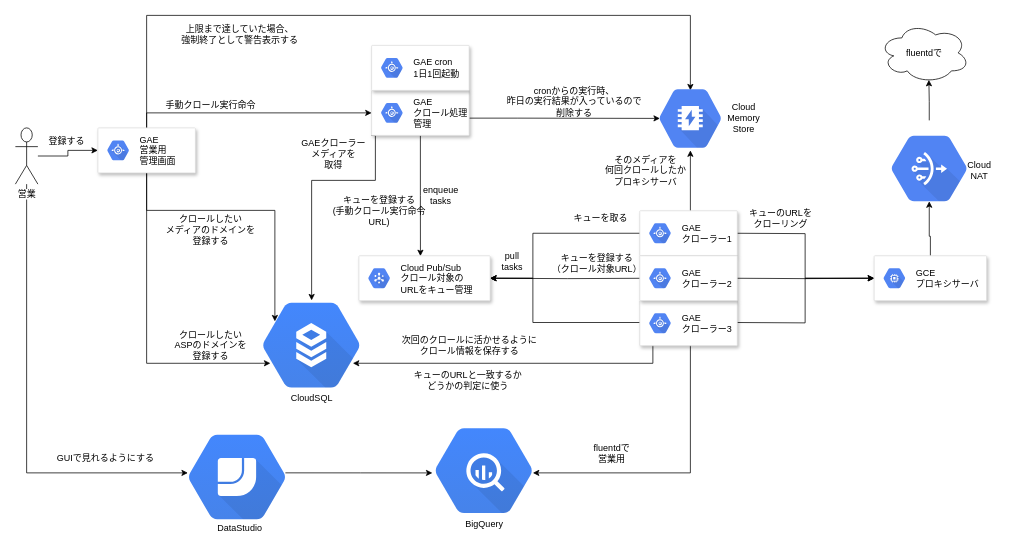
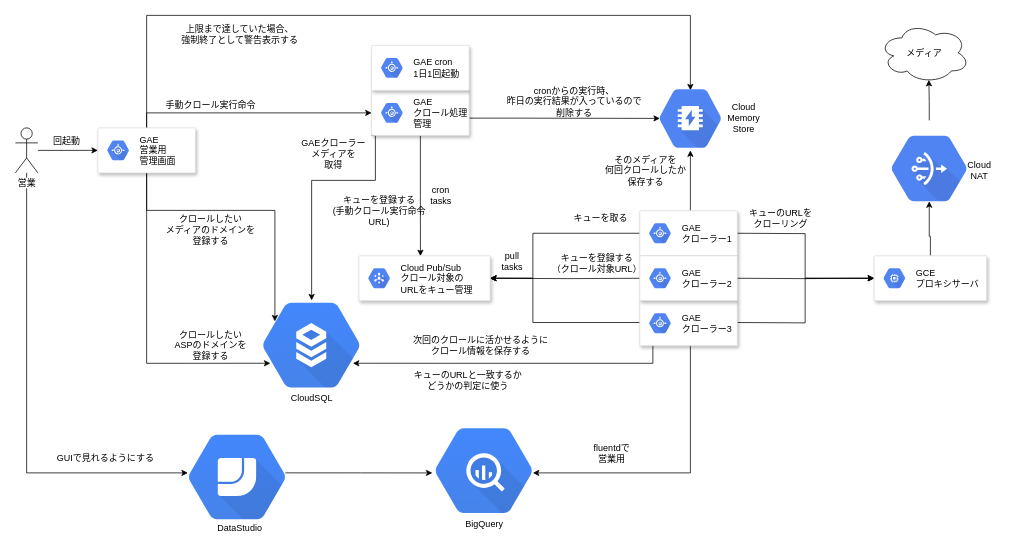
  <mxCell id="0" />
  <mxCell id="1" parent="0" />
  <mxCell id="2" style="edgeStyle=orthogonalEdgeStyle;rounded=0;orthogonalLoop=1;jettySize=auto;html=1;entryX=0;entryY=0.7;entryDx=0;entryDy=0;startArrow=none;startFill=0;exitX=0.5;exitY=1;exitDx=0;exitDy=0;" parent="1" source="34" edge="1"><mxGeometry relative="1" as="geometry"><Array as="points"><mxPoint x="195" y="484" /></Array><mxPoint x="240" y="240" as="sourcePoint" /><mxPoint x="360" y="483.85" as="targetPoint" /></mxGeometry></mxCell>
  <mxCell id="3" style="edgeStyle=orthogonalEdgeStyle;rounded=0;orthogonalLoop=1;jettySize=auto;html=1;entryX=0;entryY=0.5;entryDx=0;entryDy=0;startArrow=none;startFill=0;" parent="1" source="5" edge="1"><mxGeometry relative="1" as="geometry"><Array as="points"><mxPoint x="35" y="630" /></Array><mxPoint x="250" y="630" as="targetPoint" /></mxGeometry></mxCell>
  <mxCell id="4" style="edgeStyle=orthogonalEdgeStyle;rounded=0;orthogonalLoop=1;jettySize=auto;html=1;entryX=0;entryY=0.5;entryDx=0;entryDy=0;" parent="1" source="5" target="34" edge="1"><mxGeometry relative="1" as="geometry" /></mxCell>
- <mxCell id="5" value="営業" style="shape=umlActor;verticalLabelPosition=bottom;labelBackgroundColor=#ffffff;verticalAlign=top;html=1;outlineConnect=0;" parent="1" vertex="1"><mxGeometry x="20" y="170" width="30" height="75" as="geometry" /></mxCell>
+ <mxCell id="5" value="営業" style="shape=umlActor;verticalLabelPosition=bottom;labelBackgroundColor=#ffffff;verticalAlign=top;html=1;outlineConnect=0;" parent="1" vertex="1"><mxGeometry x="20" y="170" width="30" height="60" as="geometry" /></mxCell>
  <mxCell id="6" style="edgeStyle=orthogonalEdgeStyle;rounded=0;orthogonalLoop=1;jettySize=auto;html=1;entryX=0.469;entryY=0.008;entryDx=0;entryDy=0;entryPerimeter=0;exitX=0.5;exitY=1;exitDx=0;exitDy=0;" parent="1" source="39" target="43" edge="1"><mxGeometry relative="1" as="geometry"><mxPoint x="560" y="230" as="sourcePoint" /><mxPoint x="560" y="330" as="targetPoint" /></mxGeometry></mxCell>
  <mxCell id="7" style="edgeStyle=orthogonalEdgeStyle;rounded=0;orthogonalLoop=1;jettySize=auto;html=1;startArrow=none;startFill=0;exitX=0;exitY=1;exitDx=0;exitDy=0;" parent="1" source="39" edge="1"><mxGeometry relative="1" as="geometry"><mxPoint x="500" y="200" as="sourcePoint" /><mxPoint x="415" y="400" as="targetPoint" /><Array as="points"><mxPoint x="500" y="180" /><mxPoint x="500" y="240" /><mxPoint x="415" y="240" /></Array></mxGeometry></mxCell>
  <mxCell id="8" value="GAEクローラー&lt;br&gt;メディアを&lt;br&gt;取得" style="text;html=1;align=center;verticalAlign=middle;resizable=0;points=[];autosize=1;" parent="1" vertex="1"><mxGeometry x="409" y="180" width="70" height="50" as="geometry" /></mxCell>
- <mxCell id="9" value="fluentdで" style="ellipse;shape=cloud;whiteSpace=wrap;html=1;" parent="1" vertex="1"><mxGeometry x="1172" y="30" width="120" height="80" as="geometry" /></mxCell>
+ <mxCell id="9" value="メディア" style="ellipse;shape=cloud;whiteSpace=wrap;html=1;" parent="1" vertex="1"><mxGeometry x="1172" y="30" width="120" height="80" as="geometry" /></mxCell>
  <mxCell id="10" style="edgeStyle=orthogonalEdgeStyle;rounded=0;orthogonalLoop=1;jettySize=auto;html=1;entryX=-0.031;entryY=0.527;entryDx=0;entryDy=0;startArrow=none;startFill=0;entryPerimeter=0;exitX=1;exitY=0.451;exitDx=0;exitDy=0;exitPerimeter=0;" parent="1" source="67" target="65" edge="1"><mxGeometry relative="1" as="geometry"><Array as="points" /><mxPoint x="400" y="630" as="sourcePoint" /><mxPoint x="590" y="630" as="targetPoint" /></mxGeometry></mxCell>
  <mxCell id="11" value="GUIで見れるようにする" style="text;html=1;align=center;verticalAlign=middle;resizable=0;points=[];autosize=1;" parent="1" vertex="1"><mxGeometry x="70" y="600" width="140" height="20" as="geometry" /></mxCell>
  <mxCell id="12" style="edgeStyle=orthogonalEdgeStyle;rounded=0;orthogonalLoop=1;jettySize=auto;html=1;entryX=0;entryY=0.5;entryDx=0;entryDy=0;startArrow=none;startFill=0;" parent="1" target="60" edge="1"><mxGeometry relative="1" as="geometry"><mxPoint x="980" y="429.5" as="sourcePoint" /></mxGeometry></mxCell>
  <mxCell id="13" style="edgeStyle=orthogonalEdgeStyle;rounded=0;orthogonalLoop=1;jettySize=auto;html=1;startArrow=none;startFill=0;" parent="1" edge="1"><mxGeometry relative="1" as="geometry"><Array as="points"><mxPoint x="920" y="630" /></Array><mxPoint x="920" y="459.5" as="sourcePoint" /><mxPoint x="710" y="630" as="targetPoint" /></mxGeometry></mxCell>
  <mxCell id="14" style="edgeStyle=orthogonalEdgeStyle;rounded=0;orthogonalLoop=1;jettySize=auto;html=1;entryX=1;entryY=0.7;entryDx=0;entryDy=0;startArrow=none;startFill=0;" parent="1" edge="1"><mxGeometry relative="1" as="geometry"><Array as="points"><mxPoint x="870" y="484" /></Array><mxPoint x="870" y="459.5" as="sourcePoint" /><mxPoint x="470" y="483.85" as="targetPoint" /></mxGeometry></mxCell>
  <mxCell id="15" style="edgeStyle=orthogonalEdgeStyle;rounded=0;orthogonalLoop=1;jettySize=auto;html=1;entryX=1;entryY=0.5;entryDx=0;entryDy=0;" parent="1" target="43" edge="1"><mxGeometry relative="1" as="geometry"><mxPoint x="860" y="429.5" as="sourcePoint" /><Array as="points"><mxPoint x="710" y="430" /><mxPoint x="710" y="371" /></Array></mxGeometry></mxCell>
  <mxCell id="16" value="キューを登録する&lt;br&gt;(手動クロール実行命令&lt;br&gt;URL)" style="text;html=1;align=center;verticalAlign=middle;resizable=0;points=[];autosize=1;" parent="1" vertex="1"><mxGeometry x="450" y="256" width="110" height="50" as="geometry" /></mxCell>
  <mxCell id="17" style="edgeStyle=orthogonalEdgeStyle;rounded=0;orthogonalLoop=1;jettySize=auto;html=1;entryX=0;entryY=0.5;entryDx=0;entryDy=0;startArrow=none;startFill=0;" parent="1" target="60" edge="1"><mxGeometry relative="1" as="geometry"><mxPoint x="980" y="310.5" as="sourcePoint" /></mxGeometry></mxCell>
  <mxCell id="18" style="edgeStyle=orthogonalEdgeStyle;rounded=0;orthogonalLoop=1;jettySize=auto;html=1;entryX=1;entryY=0.5;entryDx=0;entryDy=0;" parent="1" target="43" edge="1"><mxGeometry relative="1" as="geometry"><mxPoint x="860" y="310.5" as="sourcePoint" /><Array as="points"><mxPoint x="710" y="311" /><mxPoint x="710" y="371" /></Array></mxGeometry></mxCell>
  <mxCell id="19" style="edgeStyle=orthogonalEdgeStyle;rounded=0;orthogonalLoop=1;jettySize=auto;html=1;" parent="1" edge="1"><mxGeometry relative="1" as="geometry"><mxPoint x="920" y="280.5" as="sourcePoint" /><mxPoint x="920" y="200" as="targetPoint" /></mxGeometry></mxCell>
  <mxCell id="20" style="edgeStyle=orthogonalEdgeStyle;rounded=0;orthogonalLoop=1;jettySize=auto;html=1;entryX=0;entryY=0.5;entryDx=0;entryDy=0;startArrow=none;startFill=0;" parent="1" target="60" edge="1"><mxGeometry relative="1" as="geometry"><mxPoint x="980" y="370.5" as="sourcePoint" /></mxGeometry></mxCell>
  <mxCell id="21" style="edgeStyle=orthogonalEdgeStyle;rounded=0;orthogonalLoop=1;jettySize=auto;html=1;entryX=1;entryY=0.5;entryDx=0;entryDy=0;" parent="1" target="43" edge="1"><mxGeometry relative="1" as="geometry"><mxPoint x="860" y="370.5" as="sourcePoint" /></mxGeometry></mxCell>
  <mxCell id="22" value="キューを取る" style="text;html=1;align=center;verticalAlign=middle;resizable=0;points=[];autosize=1;" parent="1" vertex="1"><mxGeometry x="755" y="280.5" width="90" height="20" as="geometry" /></mxCell>
  <mxCell id="23" value="キューを登録する&lt;br&gt;（クロール対象URL）" style="text;html=1;align=center;verticalAlign=middle;resizable=0;points=[];autosize=1;" parent="1" vertex="1"><mxGeometry x="725" y="335.5" width="140" height="30" as="geometry" /></mxCell>
- <mxCell id="24" value="そのメディアを&lt;br&gt;何回クロールしたか&lt;br&gt;プロキシサーバ" style="text;html=1;align=center;verticalAlign=middle;resizable=0;points=[];autosize=1;" parent="1" vertex="1"><mxGeometry x="800" y="202" width="120" height="50" as="geometry" /></mxCell>
+ <mxCell id="24" value="そのメディアを&lt;br&gt;何回クロールしたか&lt;br&gt;保存する" style="text;html=1;align=center;verticalAlign=middle;resizable=0;points=[];autosize=1;" parent="1" vertex="1"><mxGeometry x="800" y="202" width="120" height="50" as="geometry" /></mxCell>
  <mxCell id="25" value="キューのURLを&lt;br&gt;クローリング" style="text;html=1;align=center;verticalAlign=middle;resizable=0;points=[];autosize=1;" parent="1" vertex="1"><mxGeometry x="990" y="275.5" width="100" height="30" as="geometry" /></mxCell>
  <mxCell id="26" value="fluentdで&lt;br&gt;営業用" style="text;html=1;align=center;verticalAlign=middle;resizable=0;points=[];autosize=1;" parent="1" vertex="1"><mxGeometry x="785" y="589" width="60" height="30" as="geometry" /></mxCell>
  <mxCell id="27" value="クロールしたい&lt;br&gt;メディアのドメインを&lt;br&gt;登録する" style="text;html=1;align=center;verticalAlign=middle;resizable=0;points=[];autosize=1;" parent="1" vertex="1"><mxGeometry x="215" y="280.5" width="130" height="50" as="geometry" /></mxCell>
  <mxCell id="28" value="クロールしたい&lt;br&gt;ASPのドメインを&lt;br&gt;登録する" style="text;html=1;align=center;verticalAlign=middle;resizable=0;points=[];autosize=1;" parent="1" vertex="1"><mxGeometry x="225" y="434.75" width="110" height="50" as="geometry" /></mxCell>
- <mxCell id="29" value="登録する" style="text;html=1;align=center;verticalAlign=middle;resizable=0;points=[];autosize=1;" parent="1" vertex="1"><mxGeometry x="58" y="178" width="60" height="20" as="geometry" /></mxCell>
- <mxCell id="30" value="次回のクロールに活かせるように&lt;br&gt;クロール情報を保存する" style="text;html=1;align=center;verticalAlign=middle;resizable=0;points=[];autosize=1;" parent="1" vertex="1"><mxGeometry x="530" y="444.75" width="190" height="30" as="geometry" /></mxCell>
+ <mxCell id="29" value="回起動" style="text;html=1;align=center;verticalAlign=middle;resizable=0;points=[];autosize=1;" parent="1" vertex="1"><mxGeometry x="58" y="178" width="60" height="20" as="geometry" /></mxCell>
+ <mxCell id="30" value="次回のクロールに活かせるように&lt;br&gt;クロール情報を保存する" style="text;html=1;align=center;verticalAlign=middle;resizable=0;points=[];autosize=1;" parent="1" vertex="1"><mxGeometry x="545" y="444.75" width="190" height="30" as="geometry" /></mxCell>
  <mxCell id="31" style="edgeStyle=orthogonalEdgeStyle;rounded=0;orthogonalLoop=1;jettySize=auto;html=1;entryX=0;entryY=0.5;entryDx=0;entryDy=0;" parent="1" source="34" target="39" edge="1"><mxGeometry relative="1" as="geometry"><Array as="points"><mxPoint x="195" y="150" /></Array></mxGeometry></mxCell>
  <mxCell id="32" style="edgeStyle=orthogonalEdgeStyle;rounded=0;orthogonalLoop=1;jettySize=auto;html=1;entryX=0.124;entryY=0.219;entryDx=0;entryDy=0;entryPerimeter=0;" parent="1" source="34" target="36" edge="1"><mxGeometry relative="1" as="geometry"><Array as="points"><mxPoint x="195" y="280" /><mxPoint x="366" y="280" /></Array></mxGeometry></mxCell>
  <mxCell id="33" style="edgeStyle=orthogonalEdgeStyle;rounded=0;orthogonalLoop=1;jettySize=auto;html=1;entryX=0.5;entryY=0;entryDx=0;entryDy=0;" parent="1" source="34" edge="1"><mxGeometry relative="1" as="geometry"><mxPoint x="920" as="targetPoint" y="120" /><Array as="points"><mxPoint x="195" y="20" /><mxPoint x="920" y="20" /></Array></mxGeometry></mxCell>
  <mxCell id="34" value="" style="strokeColor=#dddddd;shadow=1;strokeWidth=1;rounded=1;absoluteArcSize=1;arcSize=2;" parent="1" vertex="1"><mxGeometry x="130" y="170" width="130" height="60" as="geometry" /></mxCell>
  <mxCell id="35" value="&lt;font color=&quot;#000000&quot;&gt;GAE&lt;br&gt;営業用&lt;br&gt;管理画面&lt;br&gt;&lt;/font&gt;" style="dashed=0;connectable=0;html=1;fillColor=#5184F3;strokeColor=none;shape=mxgraph.gcp2.hexIcon;prIcon=app_engine;part=1;labelPosition=right;verticalLabelPosition=middle;align=left;verticalAlign=middle;spacingLeft=5;fontColor=#999999;fontSize=12;" parent="34" vertex="1"><mxGeometry y="0.5" width="44" height="39" relative="1" as="geometry"><mxPoint x="5" y="-19.5" as="offset" /></mxGeometry></mxCell>
  <mxCell id="36" value="" style="shape=mxgraph.gcp.storage_databases.cloud_sql;html=1;fillColor=#4387FD;gradientColor=#4683EA;strokeColor=none;verticalLabelPosition=bottom;verticalAlign=top;align=center;" parent="1" vertex="1"><mxGeometry x="350" y="403.25" width="129" height="113" as="geometry" /></mxCell>
  <mxCell id="37" value="CloudSQL" style="text;html=1;align=center;verticalAlign=middle;resizable=0;points=[];autosize=1;" parent="1" vertex="1"><mxGeometry x="380" y="520" width="70" height="20" as="geometry" /></mxCell>
  <mxCell id="38" style="edgeStyle=orthogonalEdgeStyle;rounded=0;orthogonalLoop=1;jettySize=auto;html=1;entryX=0.175;entryY=0.5;entryDx=0;entryDy=0;entryPerimeter=0;" parent="1" source="39" target="51" edge="1"><mxGeometry relative="1" as="geometry"><Array as="points"><mxPoint x="690" y="157" /><mxPoint x="690" y="157" /></Array></mxGeometry></mxCell>
  <mxCell id="39" value="" style="strokeColor=#dddddd;shadow=1;strokeWidth=1;rounded=1;absoluteArcSize=1;arcSize=2;" parent="1" vertex="1"><mxGeometry x="495" width="130" height="60" as="geometry" y="120" /></mxCell>
  <mxCell id="40" value="&lt;font color=&quot;#000000&quot;&gt;GAE&lt;br&gt;クロール処理&lt;br&gt;管理&lt;br&gt;&lt;/font&gt;" style="dashed=0;connectable=0;html=1;fillColor=#5184F3;strokeColor=none;shape=mxgraph.gcp2.hexIcon;prIcon=app_engine;part=1;labelPosition=right;verticalLabelPosition=middle;align=left;verticalAlign=middle;spacingLeft=5;fontColor=#999999;fontSize=12;" parent="39" vertex="1"><mxGeometry y="0.5" width="44" height="39" relative="1" as="geometry"><mxPoint x="5" y="-19.5" as="offset" /></mxGeometry></mxCell>
  <mxCell id="41" value="" style="strokeColor=#dddddd;shadow=1;strokeWidth=1;rounded=1;absoluteArcSize=1;arcSize=2;" parent="1" vertex="1"><mxGeometry x="495" y="60" width="130" height="60" as="geometry" /></mxCell>
  <mxCell id="42" value="&lt;font color=&quot;#000000&quot;&gt;GAE cron&lt;br&gt;1日1回起動&lt;br&gt;&lt;/font&gt;" style="dashed=0;connectable=0;html=1;fillColor=#5184F3;strokeColor=none;shape=mxgraph.gcp2.hexIcon;prIcon=app_engine;part=1;labelPosition=right;verticalLabelPosition=middle;align=left;verticalAlign=middle;spacingLeft=5;fontColor=#999999;fontSize=12;" parent="41" vertex="1"><mxGeometry y="0.5" width="44" height="39" relative="1" as="geometry"><mxPoint x="5" y="-19.5" as="offset" /></mxGeometry></mxCell>
  <mxCell id="43" value="" style="strokeColor=#dddddd;shadow=1;strokeWidth=1;rounded=1;absoluteArcSize=1;arcSize=2;" parent="1" vertex="1"><mxGeometry x="478" y="340.5" width="175" height="60" as="geometry" /></mxCell>
  <mxCell id="44" value="&lt;font color=&quot;#000000&quot;&gt;Cloud Pub/Sub&lt;br&gt;クロール対象の&lt;br&gt;URLをキュー管理&lt;br&gt;&lt;/font&gt;" style="dashed=0;connectable=0;html=1;fillColor=#5184F3;strokeColor=none;shape=mxgraph.gcp2.hexIcon;prIcon=cloud_pubsub;part=1;labelPosition=right;verticalLabelPosition=middle;align=left;verticalAlign=middle;spacingLeft=5;fontColor=#999999;fontSize=12;" parent="43" vertex="1"><mxGeometry y="0.5" width="44" height="39" relative="1" as="geometry"><mxPoint x="5" y="-19.5" as="offset" /></mxGeometry></mxCell>
  <mxCell id="45" value="手動クロール実行命令" style="text;html=1;align=center;verticalAlign=middle;resizable=0;points=[];autosize=1;" parent="1" vertex="1"><mxGeometry x="210" y="130" width="140" height="20" as="geometry" /></mxCell>
  <mxCell id="46" value="キューのURLと一致するか&lt;br&gt;どうかの判定に使う" style="text;html=1;align=center;verticalAlign=middle;resizable=0;points=[];autosize=1;" parent="1" vertex="1"><mxGeometry x="543" y="492" width="160" height="30" as="geometry" /></mxCell>
  <mxCell id="47" value="cronからの実行時、&lt;br&gt;昨日の実行結果が入っているので&lt;br&gt;削除する" style="text;html=1;align=center;verticalAlign=middle;resizable=0;points=[];autosize=1;" parent="1" vertex="1"><mxGeometry x="665" y="110" width="200" height="50" as="geometry" /></mxCell>
  <mxCell id="48" value="上限まで達していた場合、&lt;br&gt;強制終了として警告表示する" style="text;html=1;align=center;verticalAlign=middle;resizable=0;points=[];autosize=1;" parent="1" vertex="1"><mxGeometry x="234" y="30" width="170" height="30" as="geometry" /></mxCell>
- <mxCell id="49" value="enqueue&lt;br&gt;tasks" style="text;html=1;align=center;verticalAlign=middle;resizable=0;points=[];autosize=1;" parent="1" vertex="1"><mxGeometry x="557" y="245" width="60" height="30" as="geometry" /></mxCell>
+ <mxCell id="49" value="cron&lt;br&gt;tasks" style="text;html=1;align=center;verticalAlign=middle;resizable=0;points=[];autosize=1;" parent="1" vertex="1"><mxGeometry x="557" y="245" width="60" height="30" as="geometry" /></mxCell>
  <mxCell id="50" value="pull&lt;br&gt;tasks" style="text;html=1;align=center;verticalAlign=middle;resizable=0;points=[];autosize=1;" parent="1" vertex="1"><mxGeometry x="662" y="333" width="40" height="30" as="geometry" /></mxCell>
  <mxCell id="51" value="" style="html=1;fillColor=#5184F3;strokeColor=none;verticalAlign=top;labelPosition=center;verticalLabelPosition=bottom;align=center;spacingTop=-6;fontSize=11;fontStyle=1;fontColor=#999999;shape=mxgraph.gcp2.hexIcon;prIcon=cloud_memorystore" parent="1" vertex="1"><mxGeometry x="857.5" y="100" width="125" height="114.75" as="geometry" /></mxCell>
  <mxCell id="52" value="Cloud&lt;br&gt;Memory&lt;br&gt;Store" style="text;html=1;align=center;verticalAlign=middle;resizable=0;points=[];autosize=1;" parent="1" vertex="1"><mxGeometry x="961" y="132.38" width="60" height="50" as="geometry" /></mxCell>
  <mxCell id="53" value="" style="strokeColor=#dddddd;shadow=1;strokeWidth=1;rounded=1;absoluteArcSize=1;arcSize=2;" parent="1" vertex="1"><mxGeometry x="852.5" y="280.5" width="130" height="60" as="geometry" /></mxCell>
  <mxCell id="54" value="&lt;font color=&quot;#000000&quot;&gt;GAE&lt;br&gt;クローラー1&lt;br&gt;&lt;/font&gt;" style="dashed=0;connectable=0;html=1;fillColor=#5184F3;strokeColor=none;shape=mxgraph.gcp2.hexIcon;prIcon=app_engine;part=1;labelPosition=right;verticalLabelPosition=middle;align=left;verticalAlign=middle;spacingLeft=5;fontColor=#999999;fontSize=12;" parent="53" vertex="1"><mxGeometry y="0.5" width="44" height="39" relative="1" as="geometry"><mxPoint x="5" y="-19.5" as="offset" /></mxGeometry></mxCell>
  <mxCell id="55" value="" style="strokeColor=#dddddd;shadow=1;strokeWidth=1;rounded=1;absoluteArcSize=1;arcSize=2;" parent="1" vertex="1"><mxGeometry x="852.5" y="400.5" width="130" height="60" as="geometry" /></mxCell>
  <mxCell id="56" value="&lt;span style=&quot;color: rgb(0 , 0 , 0)&quot;&gt;GAE&lt;/span&gt;&lt;br style=&quot;color: rgb(0 , 0 , 0)&quot;&gt;&lt;span style=&quot;color: rgb(0 , 0 , 0)&quot;&gt;クローラー3&lt;/span&gt;&lt;font color=&quot;#000000&quot;&gt;&lt;br&gt;&lt;/font&gt;" style="dashed=0;connectable=0;html=1;fillColor=#5184F3;strokeColor=none;shape=mxgraph.gcp2.hexIcon;prIcon=app_engine;part=1;labelPosition=right;verticalLabelPosition=middle;align=left;verticalAlign=middle;spacingLeft=5;fontColor=#999999;fontSize=12;" parent="55" vertex="1"><mxGeometry y="0.5" width="44" height="39" relative="1" as="geometry"><mxPoint x="5" y="-19.5" as="offset" /></mxGeometry></mxCell>
  <mxCell id="57" value="" style="strokeColor=#dddddd;shadow=1;strokeWidth=1;rounded=1;absoluteArcSize=1;arcSize=2;" parent="1" vertex="1"><mxGeometry x="852.5" y="340.5" width="130" height="60" as="geometry" /></mxCell>
  <mxCell id="58" value="&lt;span style=&quot;color: rgb(0 , 0 , 0)&quot;&gt;GAE&lt;/span&gt;&lt;br style=&quot;color: rgb(0 , 0 , 0)&quot;&gt;&lt;span style=&quot;color: rgb(0 , 0 , 0)&quot;&gt;クローラー2&lt;/span&gt;&lt;font color=&quot;#000000&quot;&gt;&lt;br&gt;&lt;/font&gt;" style="dashed=0;connectable=0;html=1;fillColor=#5184F3;strokeColor=none;shape=mxgraph.gcp2.hexIcon;prIcon=app_engine;part=1;labelPosition=right;verticalLabelPosition=middle;align=left;verticalAlign=middle;spacingLeft=5;fontColor=#999999;fontSize=12;" parent="57" vertex="1"><mxGeometry y="0.5" width="44" height="39" relative="1" as="geometry"><mxPoint x="5" y="-19.5" as="offset" /></mxGeometry></mxCell>
  <mxCell id="59" style="edgeStyle=orthogonalEdgeStyle;rounded=0;orthogonalLoop=1;jettySize=auto;html=1;entryX=0.5;entryY=0.84;entryDx=0;entryDy=0;entryPerimeter=0;" parent="1" source="60" target="63" edge="1"><mxGeometry relative="1" as="geometry" /></mxCell>
  <mxCell id="60" value="" style="strokeColor=#dddddd;shadow=1;strokeWidth=1;rounded=1;absoluteArcSize=1;arcSize=2;" parent="1" vertex="1"><mxGeometry x="1165" y="340.5" width="150" height="60" as="geometry" /></mxCell>
  <mxCell id="61" value="&lt;font color=&quot;#000000&quot;&gt;GCE&lt;br&gt;プロキシサーバ&lt;br&gt;&lt;/font&gt;" style="dashed=0;connectable=0;html=1;fillColor=#5184F3;strokeColor=none;shape=mxgraph.gcp2.hexIcon;prIcon=compute_engine;part=1;labelPosition=right;verticalLabelPosition=middle;align=left;verticalAlign=middle;spacingLeft=5;fontColor=#999999;fontSize=12;" parent="60" vertex="1"><mxGeometry y="0.5" width="44" height="39" relative="1" as="geometry"><mxPoint x="5" y="-19.5" as="offset" /></mxGeometry></mxCell>
  <mxCell id="62" style="edgeStyle=orthogonalEdgeStyle;rounded=0;orthogonalLoop=1;jettySize=auto;html=1;entryX=0.55;entryY=0.95;entryDx=0;entryDy=0;entryPerimeter=0;" parent="1" source="63" target="9" edge="1"><mxGeometry relative="1" as="geometry" /></mxCell>
  <mxCell id="63" value="" style="html=1;fillColor=#5184F3;strokeColor=none;verticalAlign=top;labelPosition=center;verticalLabelPosition=bottom;align=center;spacingTop=-6;fontSize=11;fontStyle=1;fontColor=#999999;shape=mxgraph.gcp2.hexIcon;prIcon=cloud_nat" parent="1" vertex="1"><mxGeometry x="1162" y="160" width="153" height="128.5" as="geometry" /></mxCell>
  <mxCell id="64" value="Cloud&lt;br&gt;NAT" style="text;html=1;align=center;verticalAlign=middle;resizable=0;points=[];autosize=1;" parent="1" vertex="1"><mxGeometry x="1280" y="212" width="50" height="30" as="geometry" /></mxCell>
  <mxCell id="65" value="" style="shape=mxgraph.gcp.big_data.bigquery;html=1;fillColor=#4387FD;gradientColor=#4683EA;strokeColor=none;verticalLabelPosition=bottom;verticalAlign=top;align=center;" parent="1" vertex="1"><mxGeometry x="580" y="570.5" width="129" height="113" as="geometry" /></mxCell>
  <mxCell id="66" value="BigQuery" style="text;html=1;align=center;verticalAlign=middle;resizable=0;points=[];autosize=1;" parent="1" vertex="1"><mxGeometry x="609.5" y="689" width="70" height="20" as="geometry" /></mxCell>
  <mxCell id="67" value="" style="shape=mxgraph.gcp.big_data.data_studio;html=1;fillColor=#4387FD;gradientColor=#4683EA;strokeColor=none;verticalLabelPosition=bottom;verticalAlign=top;align=center;" parent="1" vertex="1"><mxGeometry x="251" y="579" width="129" height="113" as="geometry" /></mxCell>
  <mxCell id="68" value="DataStudio" style="text;html=1;align=center;verticalAlign=middle;resizable=0;points=[];autosize=1;" parent="1" vertex="1"><mxGeometry x="284" y="694" width="70" height="20" as="geometry" /></mxCell>
  <mxCell id="69" value="" style="shape=image;html=1;verticalAlign=top;verticalLabelPosition=bottom;labelBackgroundColor=#ffffff;imageAspect=0;aspect=fixed;image=https://cdn4.iconfinder.com/data/icons/jolly-icons-social-media-and-communication/120/2007-social-twitter-tweet-bird-128.png" vertex="1" parent="1"><mxGeometry x="740" y="579" width="50" height="50" as="geometry" /></mxCell>
